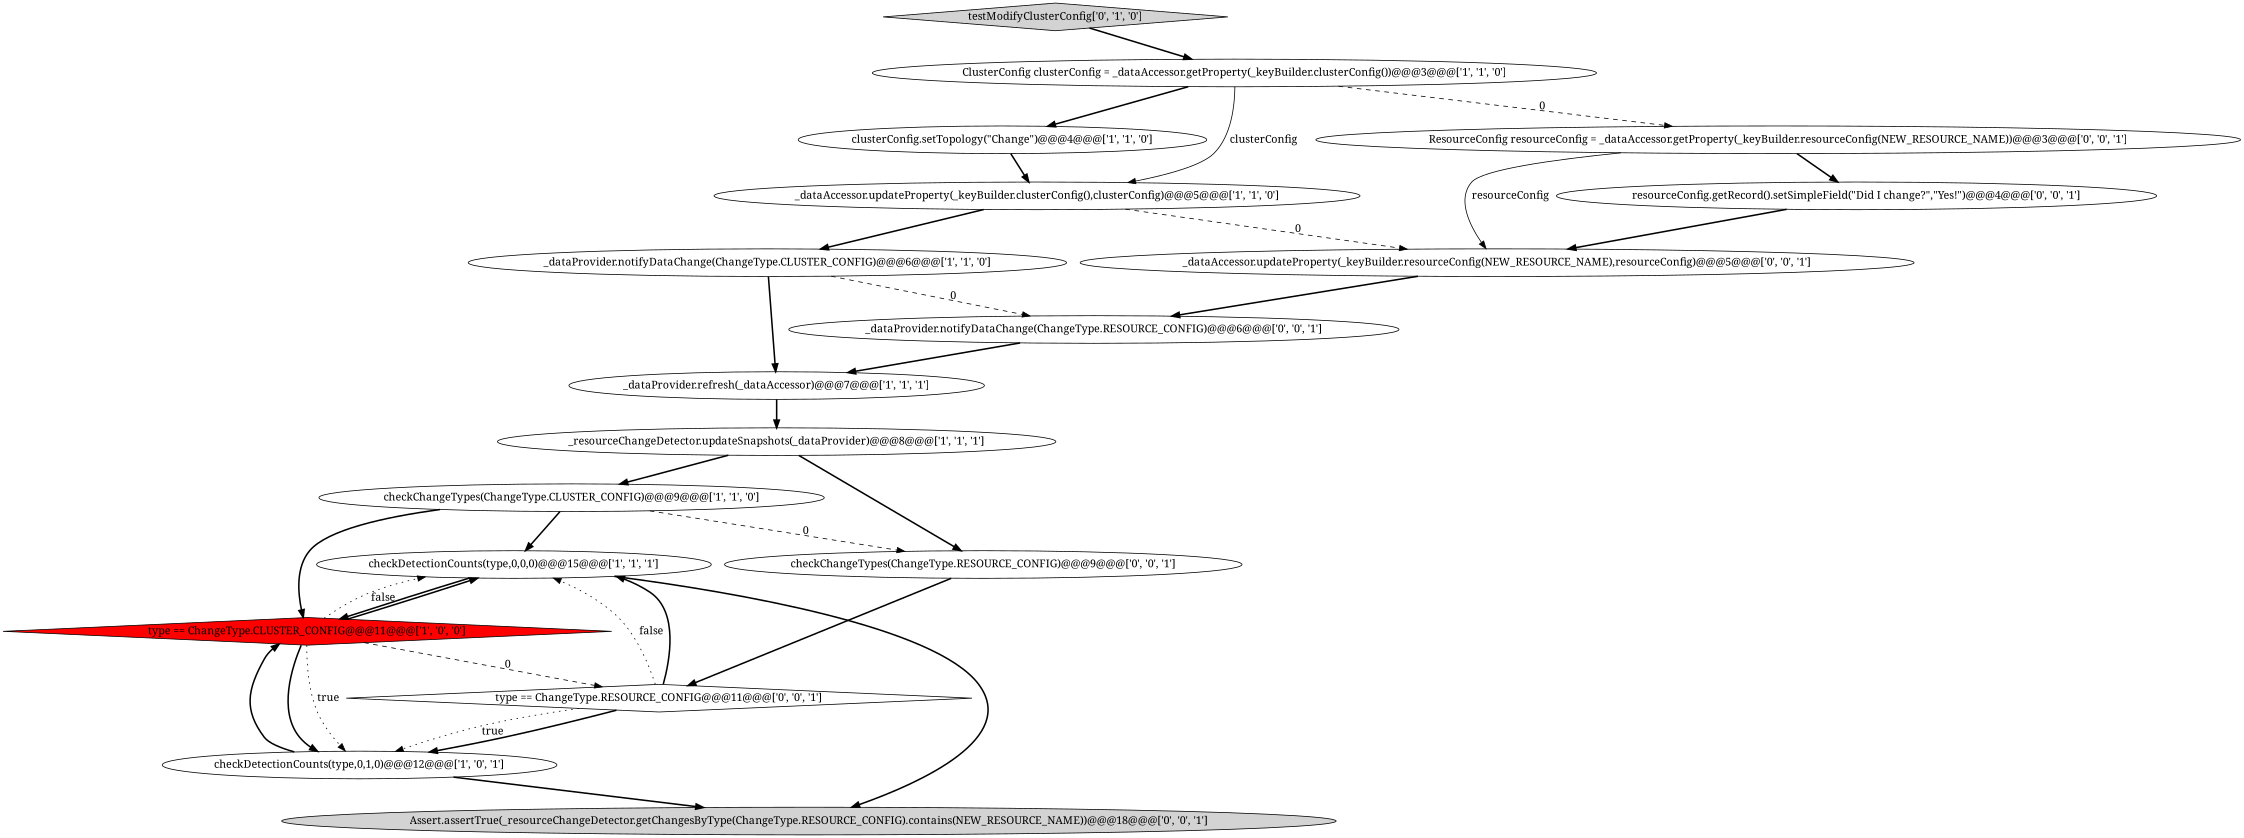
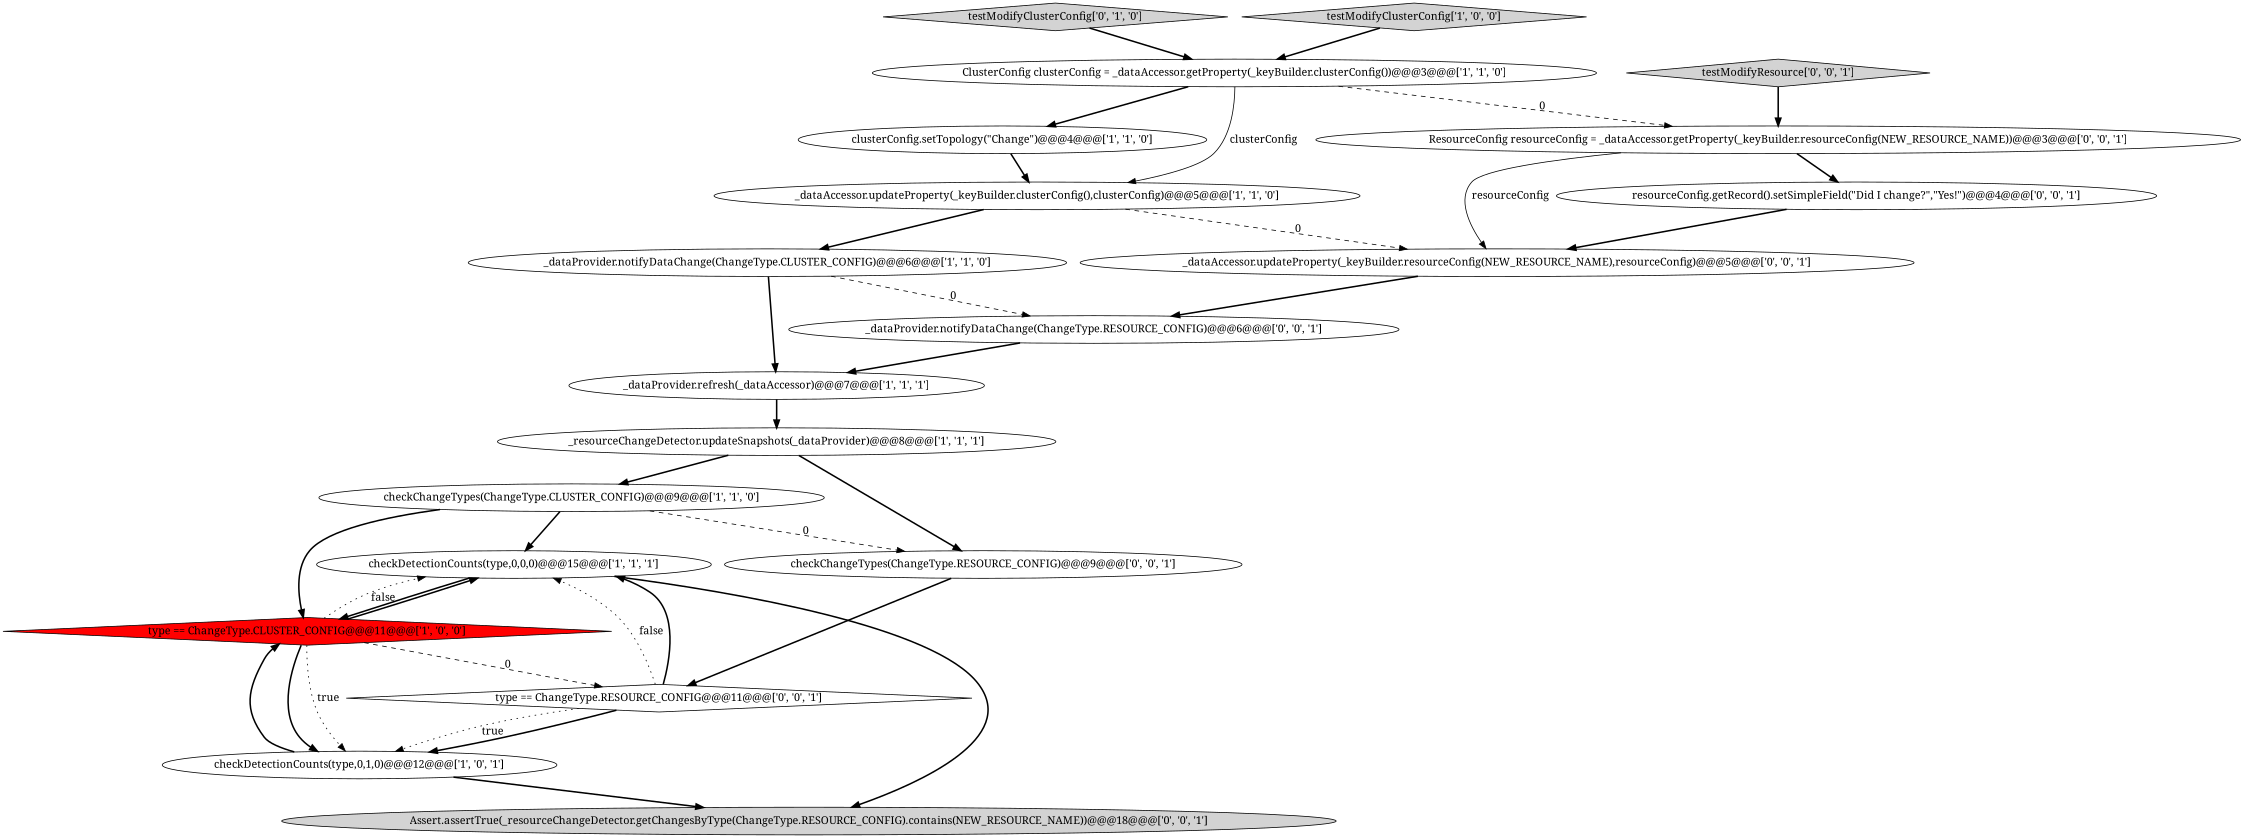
  digraph {
    fontname="Noto Serif"
    node [fillcolor=white fontname="Noto Serif" shape=ellipse style=filled]
    edge [fontname="Noto Serif" style=bold]
    n1 [label="_dataAccessor.updateProperty(_keyBuilder.clusterConfig(),clusterConfig)@@@5@@@['1', '1', '0']"]
    n2 [label="_dataAccessor.updateProperty(_keyBuilder.resourceConfig(NEW_RESOURCE_NAME),resourceConfig)@@@5@@@['0', '0', '1']"]
    n3 [label="_dataProvider.notifyDataChange(ChangeType.CLUSTER_CONFIG)@@@6@@@['1', '1', '0']"]
    n4 [label="_dataProvider.notifyDataChange(ChangeType.RESOURCE_CONFIG)@@@6@@@['0', '0', '1']"]
    n5 [label="_dataProvider.refresh(_dataAccessor)@@@7@@@['1', '1', '1']"]
    n6 [fillcolor=lightgray label="testModifyClusterConfig['0', '1', '0']" shape=diamond]
    n7 [label="ClusterConfig clusterConfig = _dataAccessor.getProperty(_keyBuilder.clusterConfig())@@@3@@@['1', '1', '0']"]
    n8 [label="ResourceConfig resourceConfig = _dataAccessor.getProperty(_keyBuilder.resourceConfig(NEW_RESOURCE_NAME))@@@3@@@['0', '0', '1']"]
    n9 [label="clusterConfig.setTopology(\"Change\")@@@4@@@['1', '1', '0']"]
    n10 [label="_resourceChangeDetector.updateSnapshots(_dataProvider)@@@8@@@['1', '1', '1']"]
    n11 [label="type == ChangeType.RESOURCE_CONFIG@@@11@@@['0', '0', '1']" shape=diamond]
    n12 [label="checkDetectionCounts(type,0,1,0)@@@12@@@['1', '0', '1']"]
    n13 [label="checkDetectionCounts(type,0,0,0)@@@15@@@['1', '1', '1']"]
    n14 [fillcolor=red label="type == ChangeType.CLUSTER_CONFIG@@@11@@@['1', '0', '0']" shape=diamond]
    n15 [fillcolor=lightgray label="Assert.assertTrue(_resourceChangeDetector.getChangesByType(ChangeType.RESOURCE_CONFIG).contains(NEW_RESOURCE_NAME))@@@18@@@['0', '0', '1']"]
    n16 [label="checkChangeTypes(ChangeType.CLUSTER_CONFIG)@@@9@@@['1', '1', '0']"]
    n17 [label="checkChangeTypes(ChangeType.RESOURCE_CONFIG)@@@9@@@['0', '0', '1']"]
    n18 [label="resourceConfig.getRecord().setSimpleField(\"Did I change?\",\"Yes!\")@@@4@@@['0', '0', '1']"]
+   n19 [fillcolor=lightgray label="testModifyResource['0', '0', '1']" shape=diamond]
+   n20 [fillcolor=lightgray label="testModifyClusterConfig['1', '0', '0']" shape=diamond]
    n1 -> n2 [label=0 style=dashed]
    n1 -> n3
    n2 -> n4
    n3 -> n4 [label=0 style=dashed]
    n3 -> n5
    n4 -> n5
    n5 -> n10
    n6 -> n7
    n7 -> n1 [label=clusterConfig style=solid]
    n7 -> n8 [label=0 style=dashed]
    n7 -> n9
    n8 -> n2 [label=resourceConfig style=solid]
    n8 -> n18
    n9 -> n1
    n10 -> n16
    n10 -> n17
    n11 -> n12 [label=true style=dotted]
    n11 -> n12
    n11 -> n13
    n11 -> n13 [label=false style=dotted]
    n12 -> n14
    n12 -> n15
    n13 -> n14
    n13 -> n15
    n14 -> n11 [label=0 style=dashed]
    n14 -> n12
    n14 -> n12 [label=true style=dotted]
    n14 -> n13 [label=false style=dotted]
    n14 -> n13
    n16 -> n13
    n16 -> n14
    n16 -> n17 [label=0 style=dashed]
    n17 -> n11
    n18 -> n2
+   n19 -> n8
+   n20 -> n7
  }
